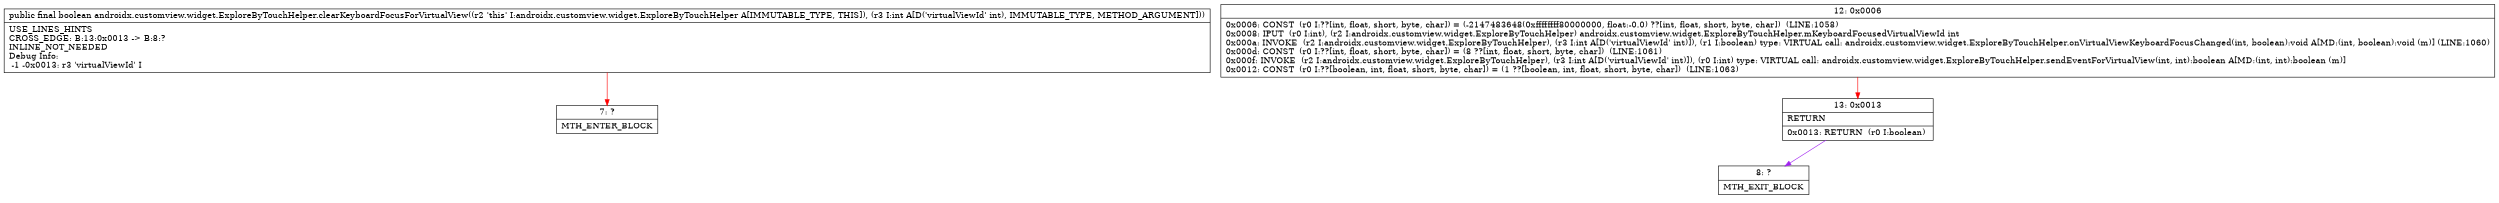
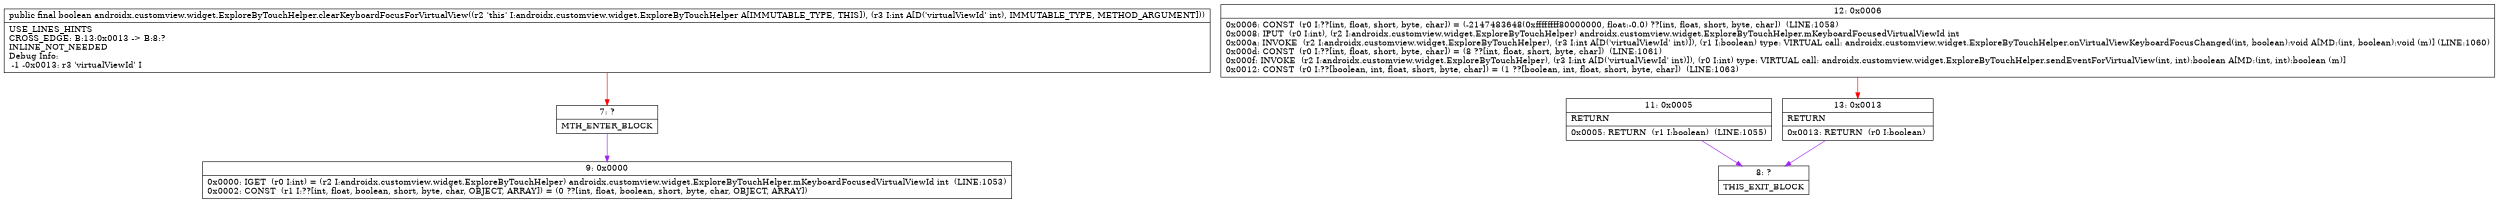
  digraph {
    node [shape=record]
    edge [arrowhead=normal color=purple]
    n1 [label="{7\:\ ?|MTH_ENTER_BLOCK\l}"]
-   n4 [label="{8\:\ ?|MTH_EXIT_BLOCK\l}"]
+   n2 [label="{9\:\ 0x0000|0x0000: IGET  (r0 I:int) = (r2 I:androidx.customview.widget.ExploreByTouchHelper) androidx.customview.widget.ExploreByTouchHelper.mKeyboardFocusedVirtualViewId int  (LINE:1053)\l0x0002: CONST  (r1 I:??[int, float, boolean, short, byte, char, OBJECT, ARRAY]) = (0 ??[int, float, boolean, short, byte, char, OBJECT, ARRAY]) \l}"]
+   n3 [label="{11\:\ 0x0005|RETURN\l|0x0005: RETURN  (r1 I:boolean)  (LINE:1055)\l}"]
+   n4 [label="{8\:\ ?|THIS_EXIT_BLOCK\l}"]
    n5 [label="{12\:\ 0x0006|0x0006: CONST  (r0 I:??[int, float, short, byte, char]) = (\-2147483648(0xffffffff80000000, float:\-0.0) ??[int, float, short, byte, char])  (LINE:1058)\l0x0008: IPUT  (r0 I:int), (r2 I:androidx.customview.widget.ExploreByTouchHelper) androidx.customview.widget.ExploreByTouchHelper.mKeyboardFocusedVirtualViewId int \l0x000a: INVOKE  (r2 I:androidx.customview.widget.ExploreByTouchHelper), (r3 I:int A[D('virtualViewId' int)]), (r1 I:boolean) type: VIRTUAL call: androidx.customview.widget.ExploreByTouchHelper.onVirtualViewKeyboardFocusChanged(int, boolean):void A[MD:(int, boolean):void (m)] (LINE:1060)\l0x000d: CONST  (r0 I:??[int, float, short, byte, char]) = (8 ??[int, float, short, byte, char])  (LINE:1061)\l0x000f: INVOKE  (r2 I:androidx.customview.widget.ExploreByTouchHelper), (r3 I:int A[D('virtualViewId' int)]), (r0 I:int) type: VIRTUAL call: androidx.customview.widget.ExploreByTouchHelper.sendEventForVirtualView(int, int):boolean A[MD:(int, int):boolean (m)]\l0x0012: CONST  (r0 I:??[boolean, int, float, short, byte, char]) = (1 ??[boolean, int, float, short, byte, char])  (LINE:1063)\l}"]
    n6 [label="{13\:\ 0x0013|RETURN\l|0x0013: RETURN  (r0 I:boolean) \l}"]
    n7 [label="{public final boolean androidx.customview.widget.ExploreByTouchHelper.clearKeyboardFocusForVirtualView((r2 'this' I:androidx.customview.widget.ExploreByTouchHelper A[IMMUTABLE_TYPE, THIS]), (r3 I:int A[D('virtualViewId' int), IMMUTABLE_TYPE, METHOD_ARGUMENT]))  | USE_LINES_HINTS\lCROSS_EDGE: B:13:0x0013 \-\> B:8:?\lINLINE_NOT_NEEDED\lDebug Info:\l  \-1 \-0x0013: r3 'virtualViewId' I\l}"]
+   n1 -> n2
+   n3 -> n4
    n5 -> n6 [color=red]
    n6 -> n4
    n7 -> n1 [color=red]
  }
